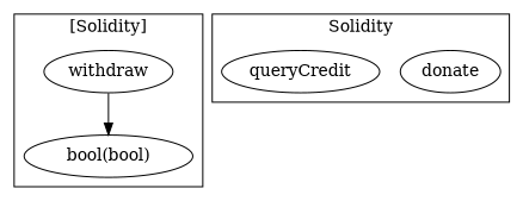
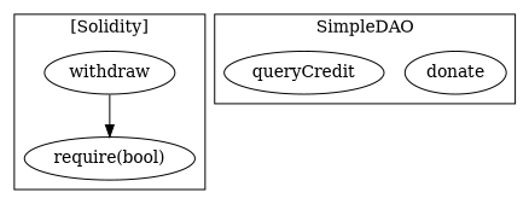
  strict digraph {
    n1 [label=withdraw]
-   "require(bool)" [label="bool(bool)"]
+   "require(bool)"
    n3 [label=donate]
    n4 [label=queryCredit]
    subgraph cluster_1 {
      label="[Solidity]"
      n1
      "require(bool)"
    }
    subgraph cluster_2 {
-     label=Solidity
+     label=SimpleDAO
      n3
      n4
    }
    n1 -> "require(bool)"
  }
